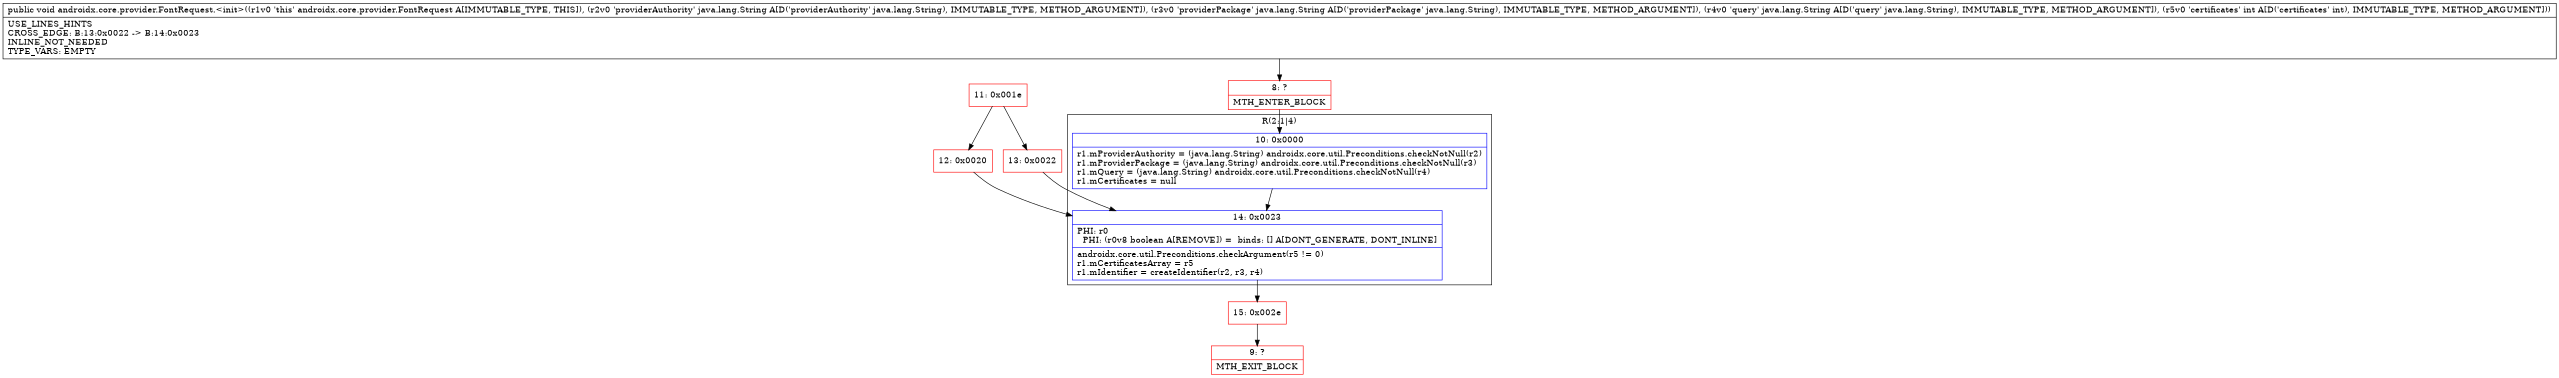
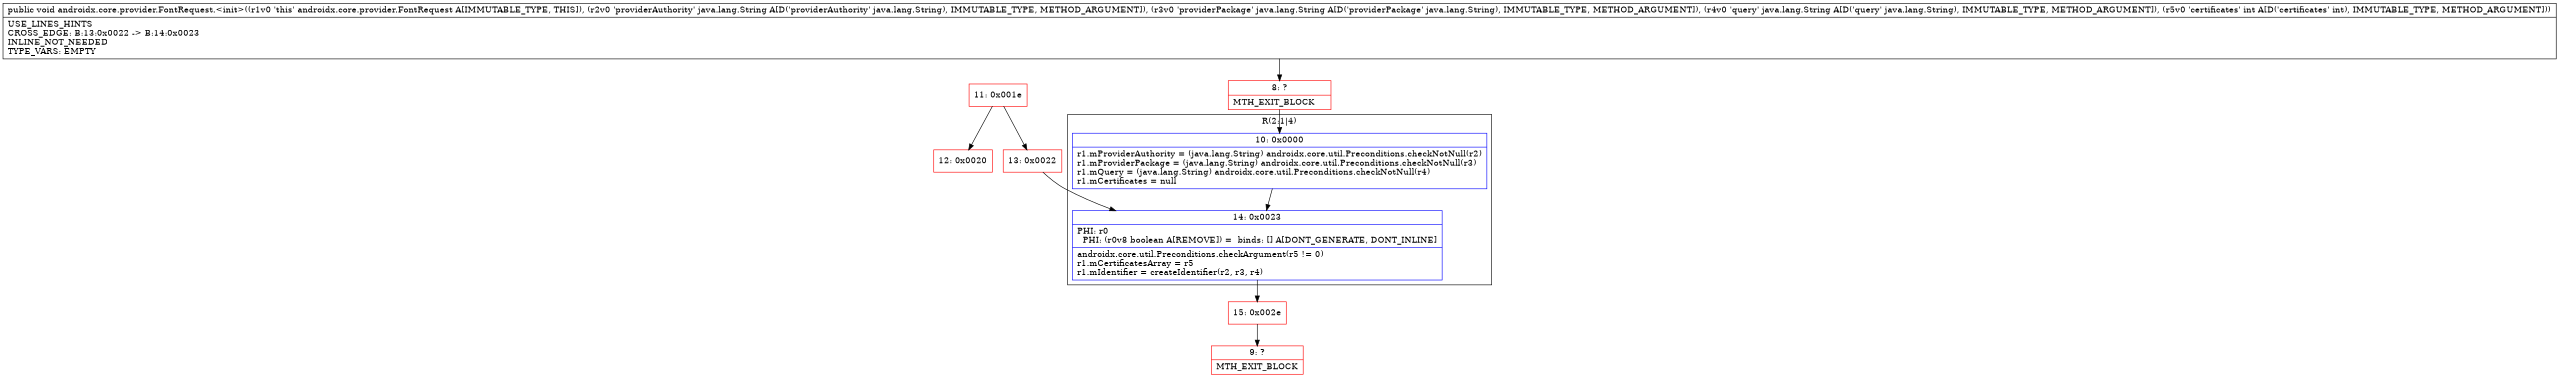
  digraph {
    node [color=red shape=record]
    n1 [color=blue label="{10\:\ 0x0000|r1.mProviderAuthority = (java.lang.String) androidx.core.util.Preconditions.checkNotNull(r2)\lr1.mProviderPackage = (java.lang.String) androidx.core.util.Preconditions.checkNotNull(r3)\lr1.mQuery = (java.lang.String) androidx.core.util.Preconditions.checkNotNull(r4)\lr1.mCertificates = null\l}"]
    n2 [color=blue label="{14\:\ 0x0023|PHI: r0 \l  PHI: (r0v8 boolean A[REMOVE]) =  binds: [] A[DONT_GENERATE, DONT_INLINE]\l|androidx.core.util.Preconditions.checkArgument(r5 != 0)\lr1.mCertificatesArray = r5\lr1.mIdentifier = createIdentifier(r2, r3, r4)\l}"]
    n3 [label="{15\:\ 0x002e}"]
    n4 [label="{11\:\ 0x001e}"]
    n5 [label="{12\:\ 0x0020}"]
    n6 [label="{13\:\ 0x0022}"]
    n7 [label="{9\:\ ?|MTH_EXIT_BLOCK\l}"]
-   n8 [label="{8\:\ ?|MTH_ENTER_BLOCK\l}"]
+   n8 [label="{8\:\ ?|MTH_EXIT_BLOCK\l}"]
    n9 [label="{public void androidx.core.provider.FontRequest.\<init\>((r1v0 'this' androidx.core.provider.FontRequest A[IMMUTABLE_TYPE, THIS]), (r2v0 'providerAuthority' java.lang.String A[D('providerAuthority' java.lang.String), IMMUTABLE_TYPE, METHOD_ARGUMENT]), (r3v0 'providerPackage' java.lang.String A[D('providerPackage' java.lang.String), IMMUTABLE_TYPE, METHOD_ARGUMENT]), (r4v0 'query' java.lang.String A[D('query' java.lang.String), IMMUTABLE_TYPE, METHOD_ARGUMENT]), (r5v0 'certificates' int A[D('certificates' int), IMMUTABLE_TYPE, METHOD_ARGUMENT]))  | USE_LINES_HINTS\lCROSS_EDGE: B:13:0x0022 \-\> B:14:0x0023\lINLINE_NOT_NEEDED\lTYPE_VARS: EMPTY\l}" color=""]
    subgraph cluster_1 {
      label="R(2:1|4)"
      n1
      n2
    }
    n1 -> n2
    n2 -> n3
    n3 -> n7
    n4 -> n5
    n4 -> n6
-   n5 -> n2
    n6 -> n2
    n8 -> n1
    n9 -> n8
  }
